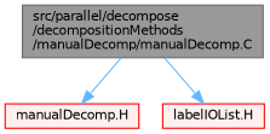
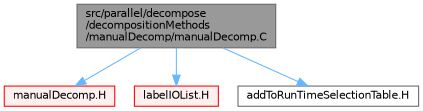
  digraph {
    node [color=red fillcolor="#FFF0F0" fontname=Helvetica fontsize=10 shape=box style=filled]
    edge [color=steelblue1 fontname=Helvetica fontsize=10 labelfontname=Helvetica labelfontsize=10 style=solid]
    n1 [color=gray40 fillcolor=grey60 fontcolor=black height=0.2 label="src/parallel/decompose\l/decompositionMethods\l/manualDecomp/manualDecomp.C" width=0.4]
    n2 [height=0.2 label="manualDecomp.H" width=0.4]
    n3 [height=0.2 label="labelIOList.H" width=0.4]
+   n4 [color=grey40 fillcolor=white height=0.2 label="addToRunTimeSelectionTable.H" width=0.4]
    n1 -> n2
    n1 -> n3
+   n1 -> n4
  }
